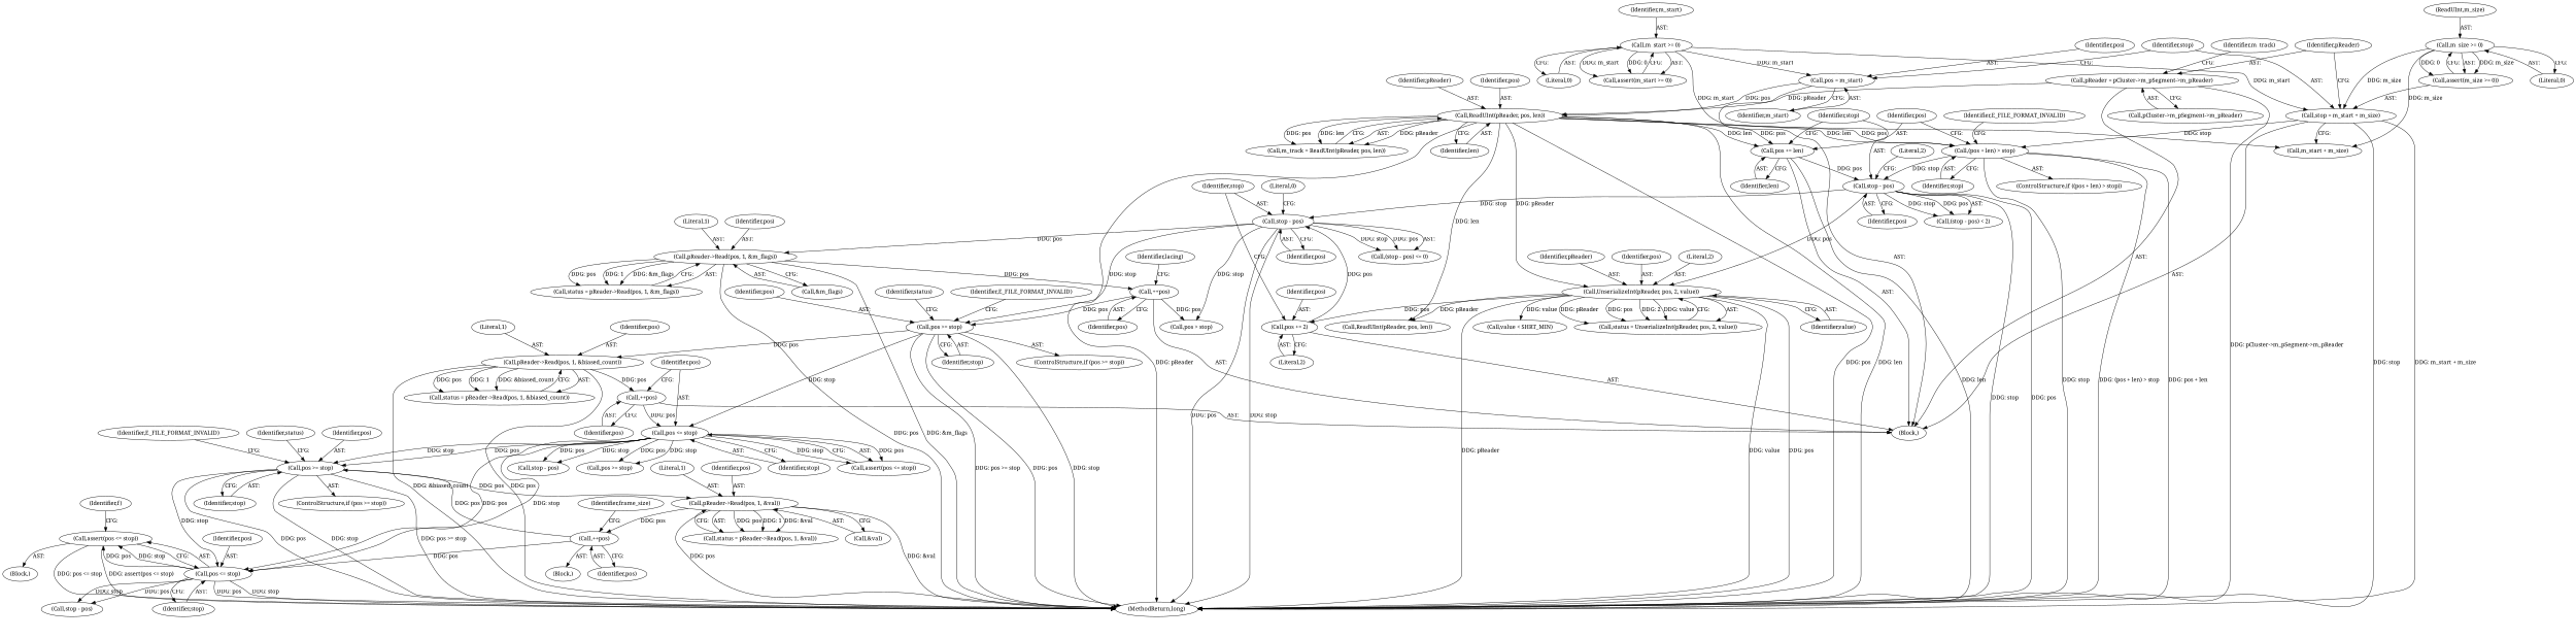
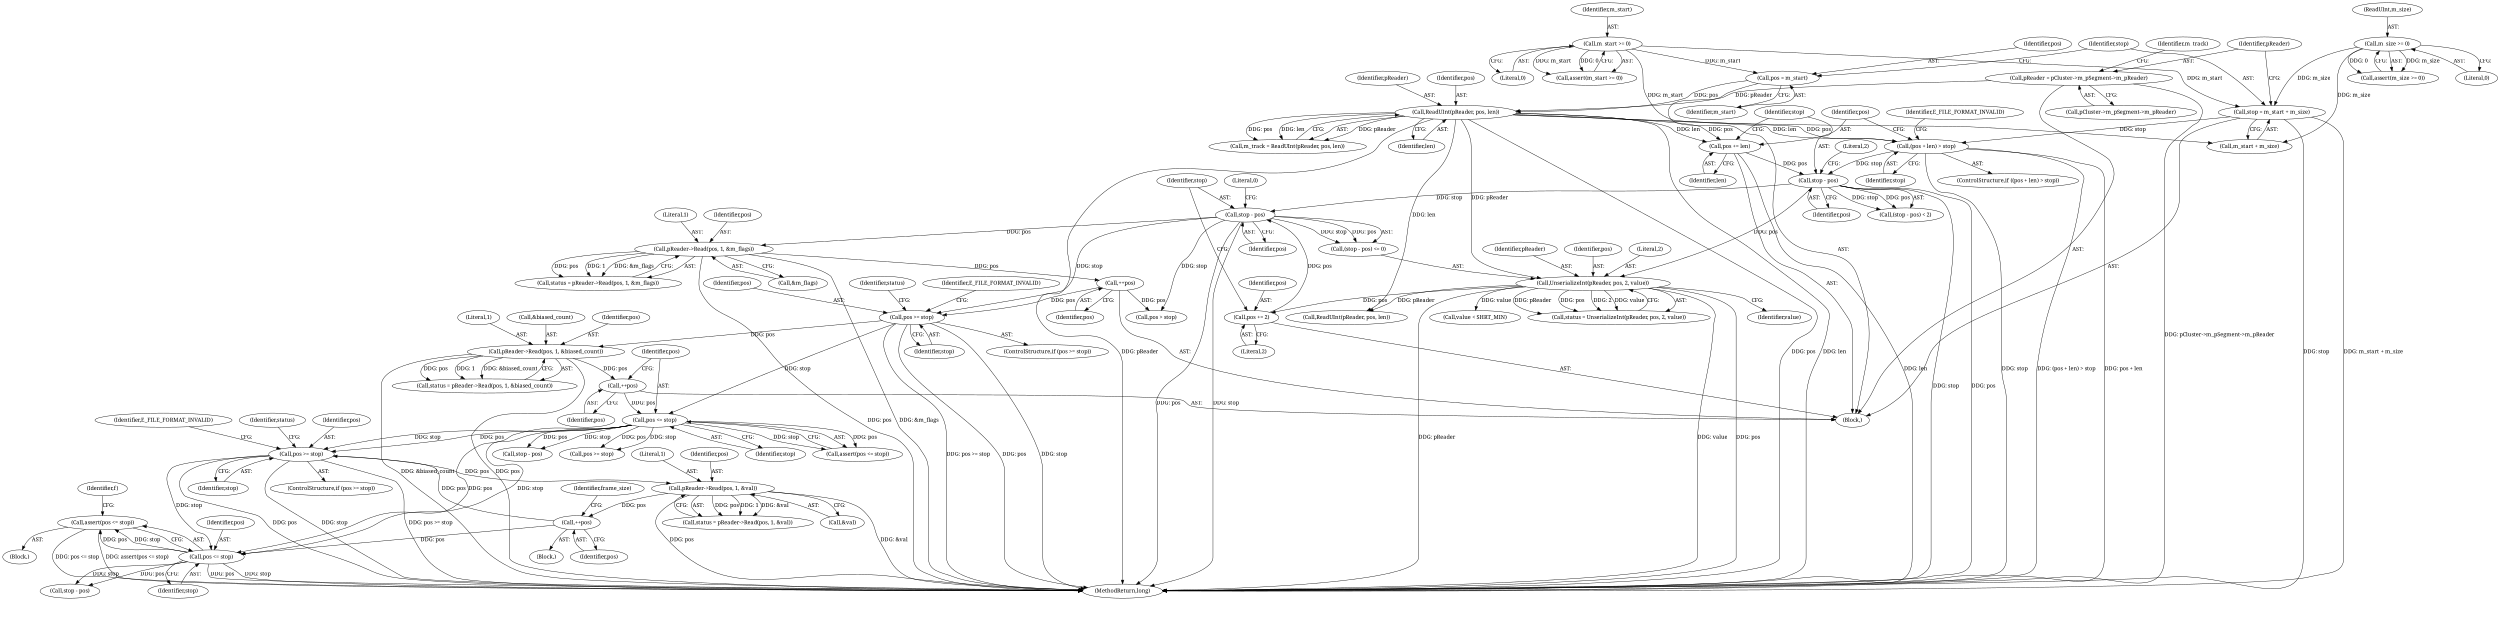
  digraph {
    fontname="Noto Serif"
    node [fontname="Noto Serif"]
    edge [fontname="Noto Serif"]
    n1 [label="(Call,assert(pos <= stop))"]
    n2 [label="(Call,pos <= stop)"]
    n3 [label="(Block,)"]
    n4 [label="(MethodReturn,long)"]
    n5 [label="(Call,stop - pos)"]
    n6 [label="(Identifier,stop)"]
    n7 [label="(Call,pos <= stop)"]
    n8 [label="(Call,pos >= stop)"]
    n9 [label="(Call,stop - pos)"]
    n10 [label="(Identifier,stop)"]
    n11 [label="(Call,assert(pos <= stop))"]
    n12 [label="(Call,pos >= stop)"]
    n13 [label="(Call,pReader->Read(pos, 1, &val))"]
    n14 [label="(ControlStructure,if (pos >= stop))"]
    n15 [label="(Identifier,stop)"]
    n16 [label="(Call,++pos)"]
    n17 [label="(Identifier,pos)"]
    n18 [label="(Block,)"]
    n19 [label="(Call,pReader->Read(pos, 1, &biased_count))"]
    n20 [label="(Call,status = pReader->Read(pos, 1, &biased_count))"]
+   n21 [label="(Call,&biased_count)"]
    n22 [label="(Call,pos >= stop)"]
    n23 [label="(Identifier,stop)"]
    n24 [label="(ControlStructure,if (pos >= stop))"]
    n25 [label="(Call,++pos)"]
    n26 [label="(Identifier,pos)"]
    n27 [label="(Call,pos > stop)"]
    n28 [label="(Call,pReader->Read(pos, 1, &m_flags))"]
    n29 [label="(Call,status = pReader->Read(pos, 1, &m_flags))"]
    n30 [label="(Call,&m_flags)"]
    n31 [label="(Call,stop - pos)"]
    n32 [label="(Identifier,pos)"]
    n33 [label="(Call,(stop - pos) <= 0)"]
    n34 [label="(Call,stop - pos)"]
    n35 [label="(Call,UnserializeInt(pReader, pos, 2, value))"]
    n36 [label="(Identifier,pos)"]
    n37 [label="(Call,(stop - pos) < 2)"]
    n38 [label="(Call,ReadUInt(pReader, pos, len))"]
    n39 [label="(Call,pos += 2)"]
    n40 [label="(Call,value < SHRT_MIN)"]
    n41 [label="(Call,status = UnserializeInt(pReader, pos, 2, value))"]
    n42 [label="(Identifier,value)"]
    n43 [label="(Call,(pos + len) > stop)"]
    n44 [label="(Identifier,stop)"]
    n45 [label="(ControlStructure,if ((pos + len) > stop))"]
    n46 [label="(Call,ReadUInt(pReader, pos, len))"]
    n47 [label="(Call,pos += len)"]
    n48 [label="(Call,m_track = ReadUInt(pReader, pos, len))"]
    n49 [label="(Identifier,len)"]
    n50 [label="(Identifier,len)"]
    n51 [label="(Call,pReader = pCluster->m_pSegment->m_pReader)"]
    n52 [label="(Call,pCluster->m_pSegment->m_pReader)"]
    n53 [label="(Call,pos = m_start)"]
    n54 [label="(Identifier,m_start)"]
    n55 [label="(Call,m_start >= 0)"]
    n56 [label="(Call,stop = m_start + m_size)"]
    n57 [label="(Literal,0)"]
    n58 [label="(Call,m_start + m_size)"]
    n59 [label="(Call,assert(m_start >= 0))"]
    n60 [label="(Call,m_size >= 0)"]
    n61 [label="(Call,assert(m_size >= 0))"]
    n62 [label="(Literal,0)"]
    n63 [label="(Literal,2)"]
    n64 [label="(Call,++pos)"]
    n65 [label="(Block,)"]
    n66 [label="(Identifier,pos)"]
    n67 [label="(Call,status = pReader->Read(pos, 1, &val))"]
    n68 [label="(Call,&val)"]
    n69 [label="(Identifier,pos)"]
    n70 [label="(Identifier,pReader)"]
    n71 [label="(Identifier,m_start)"]
    n72 [label="(Identifier,pos)"]
    n73 [label="(Identifier,E_FILE_FORMAT_INVALID)"]
    n74 [label="(Identifier,pos)"]
    n75 [label="(Identifier,pos)"]
    n76 [label="(ReadUInt,m_size)"]
    n77 [label="(Literal,2)"]
    n78 [label="(Identifier,pos)"]
    n79 [label="(Identifier,E_FILE_FORMAT_INVALID)"]
    n80 [label="(Identifier,pos)"]
    n81 [label="(Identifier,pos)"]
    n82 [label="(Identifier,pos)"]
    n83 [label="(Identifier,f)"]
    n84 [label="(Identifier,pReader)"]
    n85 [label="(Identifier,frame_size)"]
    n86 [label="(Identifier,status)"]
    n87 [label="(Identifier,stop)"]
    n88 [label="(Literal,1)"]
    n89 [label="(Identifier,pos)"]
    n90 [label="(Identifier,stop)"]
    n91 [label="(Literal,1)"]
    n92 [label="(Identifier,status)"]
    n93 [label="(Literal,0)"]
    n94 [label="(Identifier,E_FILE_FORMAT_INVALID)"]
-   n95 [label="(Identifier,lacing)"]
    n96 [label="(Identifier,m_track)"]
    n97 [label="(Identifier,pos)"]
    n98 [label="(Identifier,pReader)"]
    n99 [label="(Literal,2)"]
    n100 [label="(Literal,1)"]
    n101 [label="(Identifier,stop)"]
    n102 [label="(Identifier,pos)"]
    n103 [label="(Identifier,pos)"]
    n1 -> n2 [label="CFG: "]
    n1 -> n3 [label="AST: "]
    n1 -> n4 [label="DDG: assert(pos <= stop)"]
    n1 -> n4 [label="DDG: pos <= stop"]
    n2 -> n1 [label="AST: "]
    n2 -> n1 [label="DDG: pos"]
    n2 -> n1 [label="DDG: stop"]
    n2 -> n4 [label="DDG: stop"]
    n2 -> n4 [label="DDG: pos"]
    n2 -> n5 [label="DDG: stop"]
    n2 -> n5 [label="DDG: pos"]
    n2 -> n6 [label="CFG: "]
    n6 -> n2 [label="AST: "]
    n7 -> n2 [label="DDG: pos"]
    n7 -> n2 [label="DDG: stop"]
    n7 -> n8 [label="DDG: pos"]
    n7 -> n8 [label="DDG: stop"]
    n7 -> n9 [label="DDG: stop"]
    n7 -> n9 [label="DDG: pos"]
    n7 -> n10 [label="CFG: "]
    n7 -> n11 [label="AST: "]
    n7 -> n11 [label="DDG: pos"]
    n7 -> n11 [label="DDG: stop"]
    n7 -> n12 [label="DDG: pos"]
    n7 -> n12 [label="DDG: stop"]
    n8 -> n2 [label="DDG: stop"]
    n8 -> n4 [label="DDG: stop"]
    n8 -> n4 [label="DDG: pos >= stop"]
    n8 -> n4 [label="DDG: pos"]
    n8 -> n13 [label="DDG: pos"]
    n8 -> n14 [label="AST: "]
    n8 -> n15 [label="CFG: "]
    n10 -> n7 [label="AST: "]
    n11 -> n7 [label="CFG: "]
    n13 -> n4 [label="DDG: &val"]
    n13 -> n4 [label="DDG: pos"]
    n13 -> n64 [label="DDG: pos"]
    n13 -> n67 [label="AST: "]
    n13 -> n67 [label="DDG: pos"]
    n13 -> n67 [label="DDG: 1"]
    n13 -> n67 [label="DDG: &val"]
    n13 -> n68 [label="CFG: "]
    n15 -> n8 [label="AST: "]
    n16 -> n7 [label="DDG: pos"]
    n16 -> n17 [label="CFG: "]
    n16 -> n18 [label="AST: "]
    n17 -> n16 [label="AST: "]
    n19 -> n4 [label="DDG: pos"]
    n19 -> n4 [label="DDG: &biased_count"]
    n19 -> n16 [label="DDG: pos"]
    n19 -> n20 [label="AST: "]
    n19 -> n20 [label="DDG: pos"]
    n19 -> n20 [label="DDG: 1"]
    n19 -> n20 [label="DDG: &biased_count"]
    n20 -> n19 [label="CFG: "]
+   n21 -> n19 [label="AST: "]
    n22 -> n4 [label="DDG: stop"]
    n22 -> n4 [label="DDG: pos >= stop"]
    n22 -> n4 [label="DDG: pos"]
    n22 -> n7 [label="DDG: stop"]
    n22 -> n19 [label="DDG: pos"]
    n22 -> n23 [label="CFG: "]
    n22 -> n24 [label="AST: "]
    n23 -> n22 [label="AST: "]
    n25 -> n18 [label="AST: "]
    n25 -> n22 [label="DDG: pos"]
    n25 -> n26 [label="CFG: "]
    n25 -> n27 [label="DDG: pos"]
    n26 -> n25 [label="AST: "]
    n28 -> n4 [label="DDG: &m_flags"]
    n28 -> n4 [label="DDG: pos"]
    n28 -> n25 [label="DDG: pos"]
    n28 -> n29 [label="AST: "]
    n28 -> n29 [label="DDG: pos"]
    n28 -> n29 [label="DDG: 1"]
    n28 -> n29 [label="DDG: &m_flags"]
    n28 -> n30 [label="CFG: "]
    n29 -> n28 [label="CFG: "]
    n30 -> n28 [label="AST: "]
    n31 -> n4 [label="DDG: stop"]
    n31 -> n4 [label="DDG: pos"]
    n31 -> n22 [label="DDG: stop"]
    n31 -> n27 [label="DDG: stop"]
    n31 -> n28 [label="DDG: pos"]
    n31 -> n32 [label="CFG: "]
    n31 -> n33 [label="AST: "]
    n31 -> n33 [label="DDG: stop"]
    n31 -> n33 [label="DDG: pos"]
    n32 -> n31 [label="AST: "]
    n34 -> n4 [label="DDG: stop"]
    n34 -> n4 [label="DDG: pos"]
    n34 -> n31 [label="DDG: stop"]
    n34 -> n35 [label="DDG: pos"]
    n34 -> n36 [label="CFG: "]
    n34 -> n37 [label="AST: "]
    n34 -> n37 [label="DDG: stop"]
    n34 -> n37 [label="DDG: pos"]
    n35 -> n4 [label="DDG: value"]
    n35 -> n4 [label="DDG: pos"]
    n35 -> n4 [label="DDG: pReader"]
    n35 -> n38 [label="DDG: pReader"]
    n35 -> n39 [label="DDG: pos"]
    n35 -> n40 [label="DDG: value"]
    n35 -> n41 [label="AST: "]
    n35 -> n41 [label="DDG: pReader"]
    n35 -> n41 [label="DDG: pos"]
    n35 -> n41 [label="DDG: 2"]
    n35 -> n41 [label="DDG: value"]
    n35 -> n42 [label="CFG: "]
    n36 -> n34 [label="AST: "]
    n39 -> n18 [label="AST: "]
    n39 -> n31 [label="DDG: pos"]
    n39 -> n63 [label="CFG: "]
    n41 -> n35 [label="CFG: "]
-   n42 -> n35 [label="AST: "]
+   n33 -> n35 [label="AST: "]
    n43 -> n4 [label="DDG: stop"]
    n43 -> n4 [label="DDG: (pos + len) > stop"]
    n43 -> n4 [label="DDG: pos + len"]
    n43 -> n34 [label="DDG: stop"]
    n43 -> n44 [label="CFG: "]
    n43 -> n45 [label="AST: "]
    n44 -> n43 [label="AST: "]
    n46 -> n4 [label="DDG: len"]
    n46 -> n4 [label="DDG: pos"]
    n46 -> n4 [label="DDG: pReader"]
    n46 -> n35 [label="DDG: pReader"]
    n46 -> n38 [label="DDG: len"]
    n46 -> n43 [label="DDG: pos"]
    n46 -> n43 [label="DDG: len"]
    n46 -> n47 [label="DDG: len"]
    n46 -> n47 [label="DDG: pos"]
    n46 -> n48 [label="AST: "]
    n46 -> n48 [label="DDG: pReader"]
    n46 -> n48 [label="DDG: pos"]
    n46 -> n48 [label="DDG: len"]
    n46 -> n49 [label="CFG: "]
    n47 -> n4 [label="DDG: len"]
    n47 -> n18 [label="AST: "]
    n47 -> n34 [label="DDG: pos"]
    n47 -> n50 [label="CFG: "]
    n48 -> n46 [label="CFG: "]
    n49 -> n46 [label="AST: "]
    n50 -> n47 [label="AST: "]
    n51 -> n4 [label="DDG: pCluster->m_pSegment->m_pReader"]
    n51 -> n18 [label="AST: "]
    n51 -> n46 [label="DDG: pReader"]
    n51 -> n52 [label="CFG: "]
    n52 -> n51 [label="AST: "]
    n53 -> n18 [label="AST: "]
    n53 -> n46 [label="DDG: pos"]
    n53 -> n54 [label="CFG: "]
    n54 -> n53 [label="AST: "]
    n55 -> n53 [label="DDG: m_start"]
    n55 -> n56 [label="DDG: m_start"]
    n55 -> n57 [label="CFG: "]
    n55 -> n58 [label="DDG: m_start"]
    n55 -> n59 [label="AST: "]
    n55 -> n59 [label="DDG: m_start"]
    n55 -> n59 [label="DDG: 0"]
    n56 -> n4 [label="DDG: m_start + m_size"]
    n56 -> n4 [label="DDG: stop"]
    n56 -> n18 [label="AST: "]
    n56 -> n43 [label="DDG: stop"]
    n56 -> n58 [label="CFG: "]
    n57 -> n55 [label="AST: "]
-   n61 -> n56 [label="AST: "]
+   n58 -> n56 [label="AST: "]
    n59 -> n55 [label="CFG: "]
    n60 -> n56 [label="DDG: m_size"]
    n60 -> n58 [label="DDG: m_size"]
    n60 -> n61 [label="AST: "]
    n60 -> n61 [label="DDG: m_size"]
    n60 -> n61 [label="DDG: 0"]
    n60 -> n62 [label="CFG: "]
    n61 -> n60 [label="CFG: "]
    n62 -> n60 [label="AST: "]
    n63 -> n39 [label="AST: "]
    n64 -> n2 [label="DDG: pos"]
    n64 -> n8 [label="DDG: pos"]
    n64 -> n65 [label="AST: "]
    n64 -> n66 [label="CFG: "]
    n66 -> n64 [label="AST: "]
    n67 -> n13 [label="CFG: "]
    n68 -> n13 [label="AST: "]
    n69 -> n19 [label="AST: "]
    n70 -> n51 [label="AST: "]
    n70 -> n56 [label="CFG: "]
    n71 -> n55 [label="AST: "]
    n72 -> n8 [label="AST: "]
    n73 -> n8 [label="CFG: "]
    n74 -> n28 [label="AST: "]
    n75 -> n35 [label="AST: "]
    n76 -> n60 [label="AST: "]
    n77 -> n35 [label="AST: "]
    n78 -> n22 [label="AST: "]
    n79 -> n43 [label="CFG: "]
    n80 -> n43 [label="CFG: "]
    n80 -> n47 [label="AST: "]
    n81 -> n39 [label="AST: "]
    n82 -> n53 [label="AST: "]
    n83 -> n1 [label="CFG: "]
    n84 -> n35 [label="AST: "]
    n85 -> n64 [label="CFG: "]
    n86 -> n22 [label="CFG: "]
    n87 -> n53 [label="CFG: "]
    n87 -> n56 [label="AST: "]
    n88 -> n19 [label="AST: "]
    n89 -> n46 [label="AST: "]
    n90 -> n31 [label="AST: "]
    n90 -> n39 [label="CFG: "]
    n91 -> n13 [label="AST: "]
    n92 -> n8 [label="CFG: "]
    n93 -> n31 [label="CFG: "]
    n94 -> n22 [label="CFG: "]
-   n95 -> n25 [label="CFG: "]
    n96 -> n51 [label="CFG: "]
    n97 -> n7 [label="AST: "]
    n97 -> n16 [label="CFG: "]
    n98 -> n46 [label="AST: "]
    n99 -> n34 [label="CFG: "]
    n100 -> n28 [label="AST: "]
    n101 -> n34 [label="AST: "]
    n101 -> n47 [label="CFG: "]
    n102 -> n13 [label="AST: "]
    n103 -> n2 [label="AST: "]
  }
